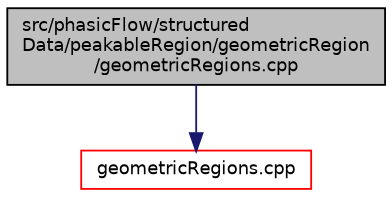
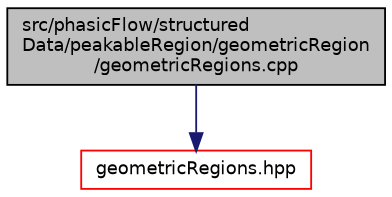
  digraph {
    node [fontname=Helvetica fontsize=10 shape=record style=filled]
    n1 [color=black fillcolor=grey75 fontcolor=black height=0.2 label="src/phasicFlow/structured\lData/peakableRegion/geometricRegion\l/geometricRegions.cpp" width=0.4]
-   n2 [color=red fillcolor=white height=0.2 label="geometricRegions.cpp" width=0.4]
+   n2 [color=red fillcolor=white height=0.2 label="geometricRegions.hpp" width=0.4]
    n1 -> n2 [color=midnightblue fontname=Helvetica fontsize=10 labelfontname=Helvetica labelfontsize=10 style=solid]
  }
